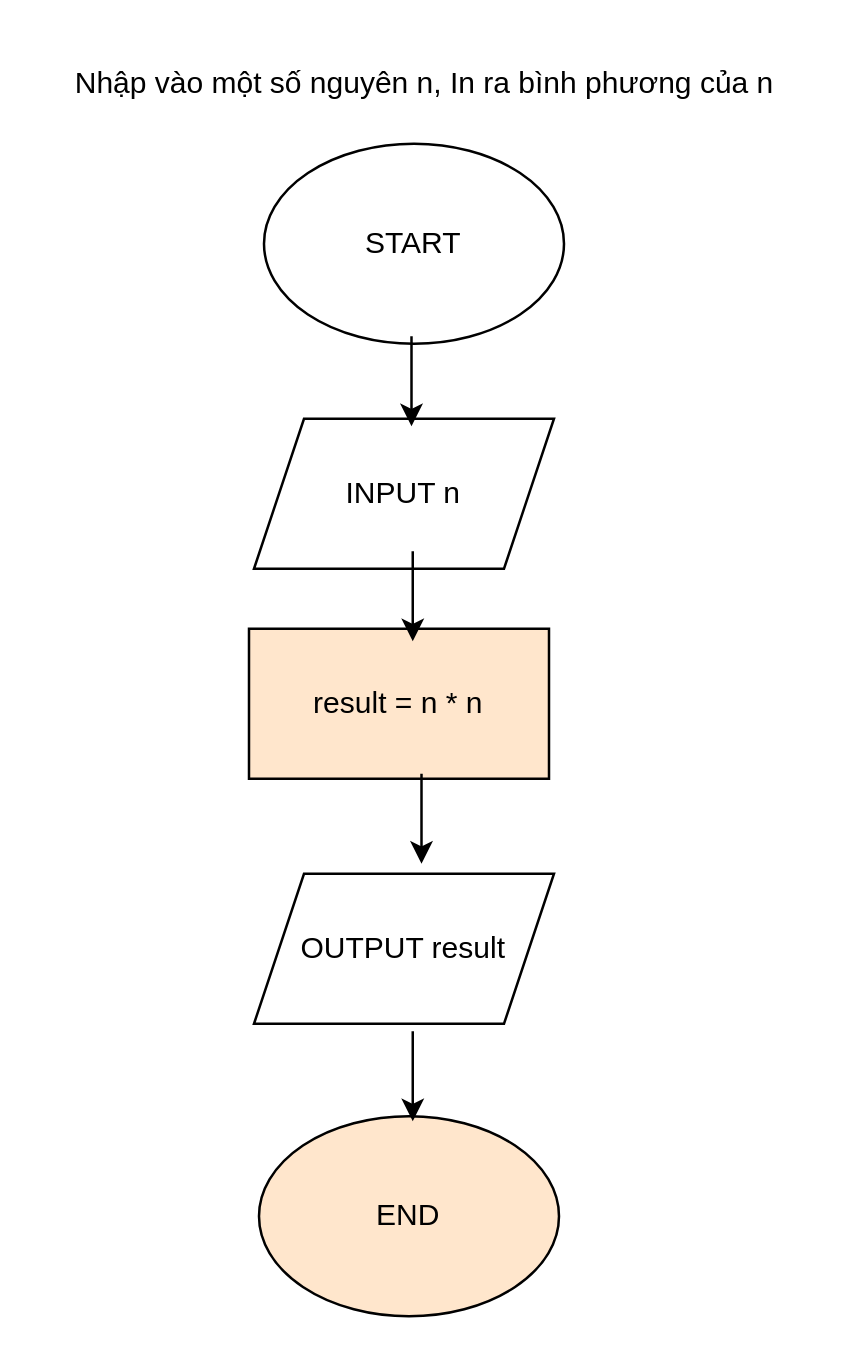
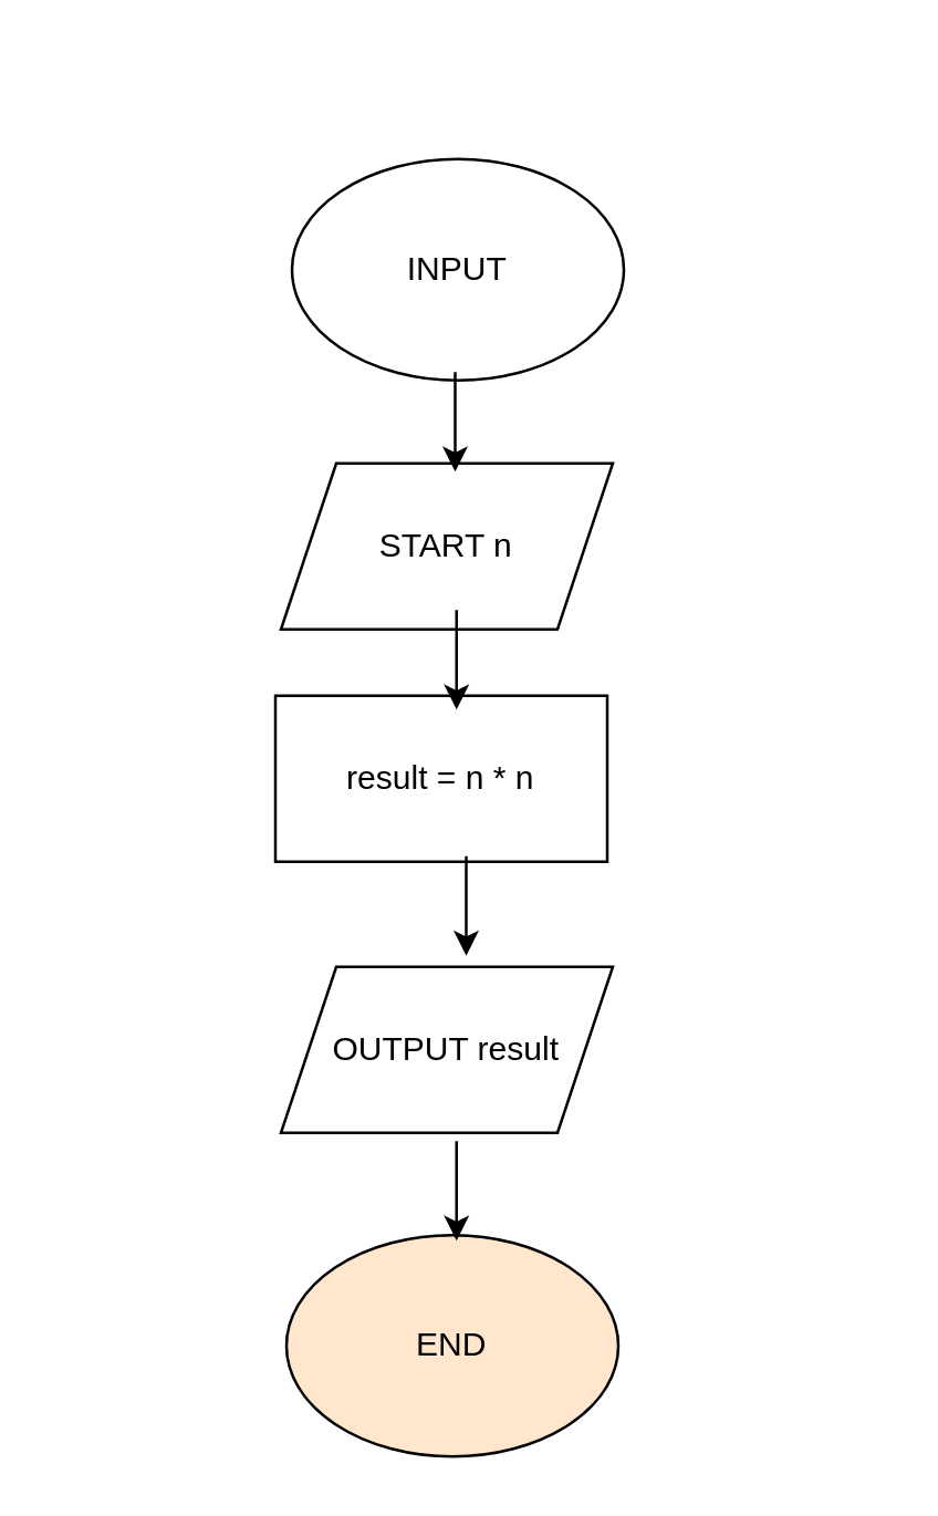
  <mxCell id="0" />
  <mxCell id="1" parent="0" />
- <mxCell id="2" value="START" style="ellipse;whiteSpace=wrap;html=1;" vertex="1" parent="1"><mxGeometry x="105" y="57" width="120" height="80" as="geometry" /></mxCell>
- <mxCell id="3" value="INPUT n" style="shape=parallelogram;perimeter=parallelogramPerimeter;whiteSpace=wrap;html=1;fixedSize=1;" vertex="1" parent="1"><mxGeometry x="101" y="167" width="120" height="60" as="geometry" /></mxCell>
- <mxCell id="4" value="result = n * n" style="rounded=0;whiteSpace=wrap;html=1;fillColor=#ffe6cc;" vertex="1" parent="1"><mxGeometry x="99" y="251" width="120" height="60" as="geometry" /></mxCell>
+ <mxCell id="2" value="INPUT" style="ellipse;whiteSpace=wrap;html=1;" vertex="1" parent="1"><mxGeometry x="105" y="57" width="120" height="80" as="geometry" /></mxCell>
+ <mxCell id="3" value="START n" style="shape=parallelogram;perimeter=parallelogramPerimeter;whiteSpace=wrap;html=1;fixedSize=1;" vertex="1" parent="1"><mxGeometry x="101" y="167" width="120" height="60" as="geometry" /></mxCell>
+ <mxCell id="4" value="result = n * n" style="rounded=0;whiteSpace=wrap;html=1;" vertex="1" parent="1"><mxGeometry x="99" y="251" width="120" height="60" as="geometry" /></mxCell>
  <mxCell id="5" value="OUTPUT result" style="shape=parallelogram;perimeter=parallelogramPerimeter;whiteSpace=wrap;html=1;fixedSize=1;" vertex="1" parent="1"><mxGeometry x="101" y="349" width="120" height="60" as="geometry" /></mxCell>
- <mxCell id="6" value="Nhập vào một số nguyên n, In ra bình phương của n" style="text;html=1;align=center;verticalAlign=middle;resizable=0;points=[];autosize=1;strokeColor=none;fillColor=none;" vertex="1" parent="1"><mxGeometry x="20" y="20" width="297" height="26" as="geometry" /></mxCell>
  <mxCell id="7" value="END" style="ellipse;whiteSpace=wrap;html=1;fillColor=#ffe6cc;" vertex="1" parent="1"><mxGeometry x="103" y="446" width="120" height="80" as="geometry" /></mxCell>
  <mxCell id="8" value="" style="endArrow=classic;html=1;rounded=0;" edge="1" parent="1"><mxGeometry width="50" height="50" relative="1" as="geometry"><mxPoint x="164" y="134" as="sourcePoint" /><mxPoint x="164" y="170" as="targetPoint" /><Array as="points" /></mxGeometry></mxCell>
  <mxCell id="9" value="" style="endArrow=classic;html=1;rounded=0;" edge="1" parent="1"><mxGeometry width="50" height="50" relative="1" as="geometry"><mxPoint x="164.5" y="220" as="sourcePoint" /><mxPoint x="164.5" y="256" as="targetPoint" /><Array as="points" /></mxGeometry></mxCell>
  <mxCell id="10" value="" style="endArrow=classic;html=1;rounded=0;" edge="1" parent="1"><mxGeometry width="50" height="50" relative="1" as="geometry"><mxPoint x="168" y="309" as="sourcePoint" /><mxPoint x="168" y="345" as="targetPoint" /><Array as="points" /></mxGeometry></mxCell>
  <mxCell id="11" value="" style="endArrow=classic;html=1;rounded=0;" edge="1" parent="1"><mxGeometry width="50" height="50" relative="1" as="geometry"><mxPoint x="164.5" y="412" as="sourcePoint" /><mxPoint x="164.5" y="448" as="targetPoint" /><Array as="points" /></mxGeometry></mxCell>
